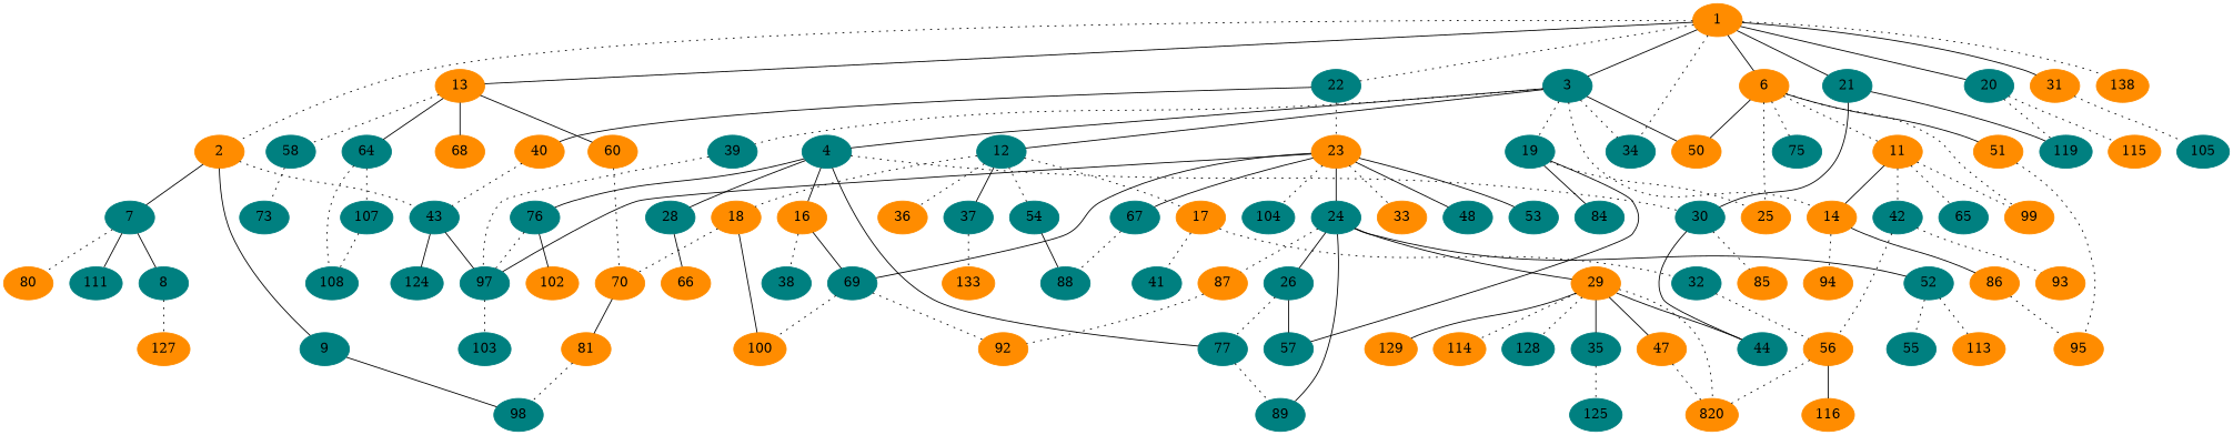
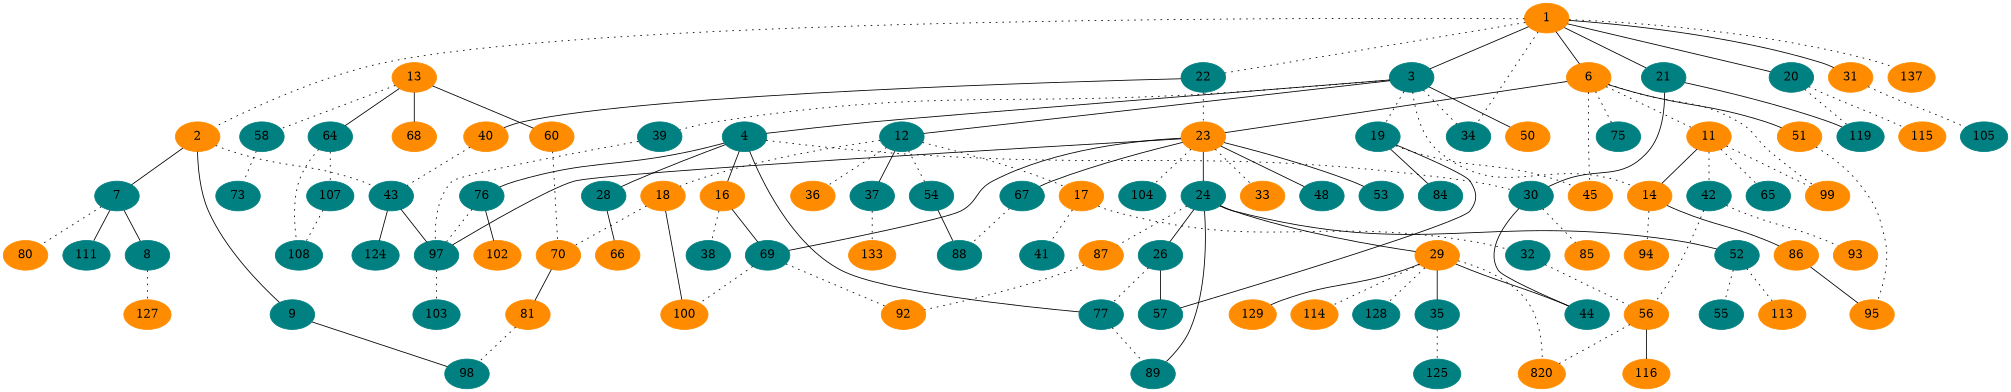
  graph {
    node [color=teal style=filled]
    edge [style=dotted]
    1 [color=darkorange super="+15"]
    2 [color=darkorange super="+122"]
    3 [super="+79"]
    6 [color=darkorange super="+10"]
    13 [color=darkorange]
    20 [super="+61"]
    21
    22
    31 [color=darkorange super="+112"]
    34
-   137 [color=darkorange label=138]
+   137 [color=darkorange]
    7 [super="+72"]
    9
    43
    4 [super="+5"]
    12
    14 [color=darkorange super="+83"]
    19 [super="+101"]
    39
    50 [color=darkorange]
    11 [color=darkorange]
    23 [color=darkorange super="+25"]
-   45 [color=darkorange label=25]
+   45 [color=darkorange]
    75 [super="+106"]
    99 [color=darkorange]
    51 [color=darkorange]
    58
    60 [color=darkorange super="+132"]
    64 [super="+96"]
    68 [color=darkorange]
    115 [color=darkorange]
    119
    30 [super="+71"]
    40 [color=darkorange super="+74"]
    105
    8 [super="+82"]
    80 [color=darkorange super="+135"]
    111
    98
    97 [super="+121"]
    124
    16 [color=darkorange super="+123"]
    28
    76
    77 [super="+78"]
    17 [color=darkorange super="+126"]
    18 [color=darkorange super="+59"]
    36 [color=darkorange]
    37 [super="+117"]
    54
    86 [color=darkorange super="+90"]
    94 [color=darkorange]
    57
    84
    38
    69
    66 [color=darkorange]
    44 [super="+62"]
    85 [color=darkorange]
    102 [color=darkorange]
    89
    42 [super="+91"]
    65 [super="+130"]
    24 [super="+27"]
    33 [color=darkorange]
    48
    53
    67
    104
    127 [color=darkorange]
    56 [color=darkorange]
    93 [color=darkorange]
    32
    41
    70 [color=darkorange]
    100 [color=darkorange]
    133 [color=darkorange]
    88 [super="+118"]
    73
    107
    108
    95 [color=darkorange super="+134"]
    92 [color=darkorange super="+109"]
    81 [color=darkorange]
    26
    29 [color=darkorange super="+110"]
    52 [super="+63"]
    87 [color=darkorange]
    103
    35 [super="+136"]
-   47 [color=darkorange super="+49"]
    114 [color=darkorange]
    n93 [color=darkorange label=820 super="+138"]
    128
    129 [color=darkorange]
    55
    113 [color=darkorange]
    125
    116 [color=darkorange super="+131"]
    1 -- 2
    1 -- 3 [style=solid]
    1 -- 6 [style=solid]
-   1 -- 13 [style=solid]
    1 -- 20 [style=solid]
    1 -- 21 [style=solid]
    1 -- 22
    1 -- 31 [style=solid]
    1 -- 34
    1 -- 137
    2 -- 7 [style=solid]
    2 -- 9 [style=solid]
    2 -- 43
    3 -- 34
    3 -- 4 [style=solid]
    3 -- 12 [style=solid]
    3 -- 14
    3 -- 19
    3 -- 39
    3 -- 50 [style=solid]
    6 -- 11
-   6 -- 50 [style=solid]
+   6 -- 23 [style=solid]
    6 -- 45
    6 -- 75
    6 -- 99
    6 -- 51 [style=solid]
    13 -- 58
    13 -- 60 [style=solid]
    13 -- 64 [style=solid]
    13 -- 68 [style=solid]
    20 -- 115
    20 -- 119
    21 -- 119 [style=solid]
    21 -- 30 [style=solid]
    22 -- 23
    22 -- 40 [style=solid]
    31 -- 105
    7 -- 8 [style=solid]
    7 -- 80
    7 -- 111 [style=solid]
    9 -- 98 [style=solid]
    43 -- 97 [style=solid]
    43 -- 124 [style=solid]
    4 -- 30
    4 -- 16 [style=solid]
    4 -- 28 [style=solid]
    4 -- 76 [style=solid]
    4 -- 77 [style=solid]
    12 -- 17
    12 -- 18
    12 -- 36
    12 -- 37 [style=solid]
    12 -- 54
    14 -- 86 [style=solid]
    14 -- 94
    19 -- 45
    19 -- 57 [style=solid]
    19 -- 84 [style=solid]
    39 -- 97
    11 -- 14 [style=solid]
    11 -- 99
    11 -- 42
    11 -- 65
    23 -- 97 [style=solid]
    23 -- 69 [style=solid]
    23 -- 24 [style=solid]
    23 -- 33
    23 -- 48 [style=solid]
    23 -- 53 [style=solid]
    23 -- 67 [style=solid]
    23 -- 104
    51 -- 95
    58 -- 73
    60 -- 70
    64 -- 107
    64 -- 108
    30 -- 44 [style=solid]
    30 -- 85
    40 -- 43
    8 -- 127
    97 -- 103
    16 -- 38
    16 -- 69 [style=solid]
    28 -- 66 [style=solid]
    76 -- 97
    76 -- 102 [style=solid]
    77 -- 89
    17 -- 32
    17 -- 41
    18 -- 70
    18 -- 100 [style=solid]
    37 -- 133
    54 -- 88 [style=solid]
-   86 -- 95
+   86 -- 95 [style=solid]
    69 -- 100
    69 -- 92
    42 -- 56
    42 -- 93
    24 -- 89 [style=solid]
    24 -- 26 [style=solid]
    24 -- 29 [style=solid]
    24 -- 52 [style=solid]
    24 -- 87
    67 -- 88
    56 -- n93
    56 -- 116 [style=solid]
    32 -- 56
    70 -- 81 [style=solid]
    107 -- 108
    81 -- 98
    26 -- 77
    26 -- 57 [style=solid]
    29 -- 44 [style=solid]
    29 -- 35 [style=solid]
-   29 -- 47 [style=solid]
    29 -- 114
    29 -- n93
    29 -- 128
    29 -- 129 [style=solid]
    52 -- 55
    52 -- 113
    87 -- 92
    35 -- 125
-   47 -- n93
  }
